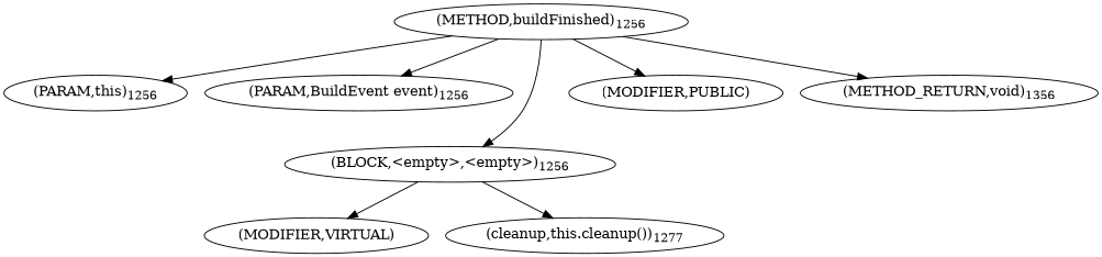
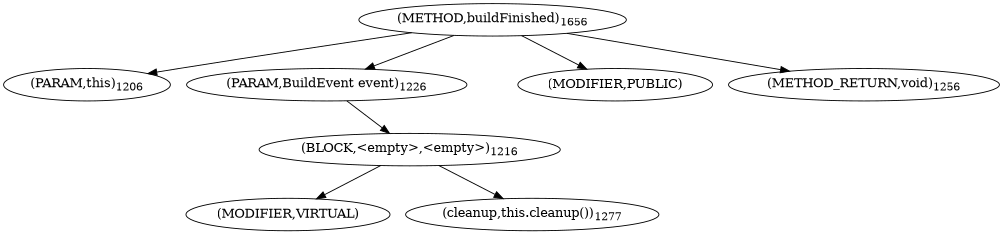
  digraph {
-   n1 [label=<(METHOD,buildFinished)<SUB>1256</SUB>>]
-   n2 [label=<(PARAM,this)<SUB>1256</SUB>>]
-   n3 [label=<(PARAM,BuildEvent event)<SUB>1256</SUB>>]
-   n4 [label=<(BLOCK,&lt;empty&gt;,&lt;empty&gt;)<SUB>1256</SUB>>]
+   n1 [label=<(METHOD,buildFinished)<SUB>1656</SUB>>]
+   n2 [label=<(PARAM,this)<SUB>1206</SUB>>]
+   n3 [label=<(PARAM,BuildEvent event)<SUB>1226</SUB>>]
+   n4 [label=<(BLOCK,&lt;empty&gt;,&lt;empty&gt;)<SUB>1216</SUB>>]
    n5 [label=<(MODIFIER,PUBLIC)>]
-   n6 [label=<(METHOD_RETURN,void)<SUB>1356</SUB>>]
+   n6 [label=<(METHOD_RETURN,void)<SUB>1256</SUB>>]
    n7 [label=<(MODIFIER,VIRTUAL)>]
    n8 [label=<(cleanup,this.cleanup())<SUB>1277</SUB>>]
    n1 -> n2
    n1 -> n3
-   n1 -> n4
+   n3 -> n4
    n1 -> n5
    n1 -> n6
    n4 -> n7
    n4 -> n8
  }
